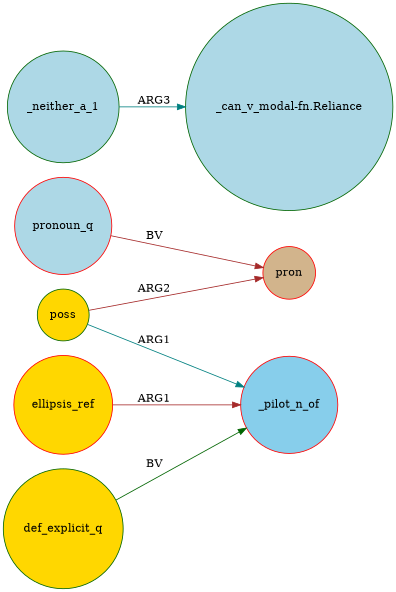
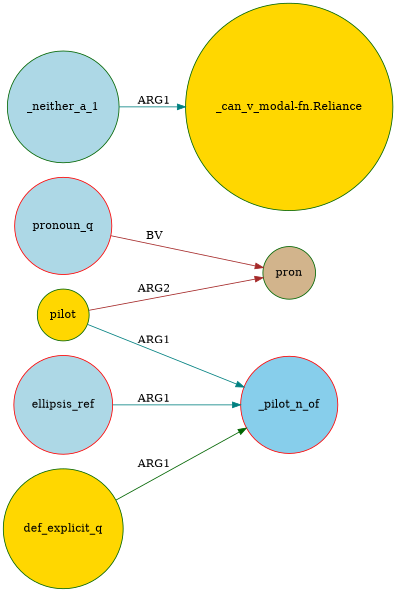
  digraph {
    rankdir=LR
    node [color=darkgreen fillcolor=gold shape=circle style=filled]
    edge [color=brown]
    _pilot_n_of [color=red fillcolor=skyblue]
-   poss
-   pron [color=red fillcolor=tan]
+   poss [label=pilot]
+   pron [fillcolor=tan]
    _neither_a_1 [fillcolor=lightblue]
-   "_can_v_modal-fn.Reliance" [fillcolor=lightblue]
-   ellipsis_ref [color=red]
+   "_can_v_modal-fn.Reliance"
+   ellipsis_ref [color=red fillcolor=lightblue]
    def_explicit_q
    pronoun_q [color=red fillcolor=lightblue]
    poss -> _pilot_n_of [color=teal label=ARG1]
    poss -> pron [label=ARG2]
-   _neither_a_1 -> "_can_v_modal-fn.Reliance" [color=teal label=ARG3]
-   ellipsis_ref -> _pilot_n_of [label=ARG1]
-   def_explicit_q -> _pilot_n_of [color=darkgreen label=BV]
+   _neither_a_1 -> "_can_v_modal-fn.Reliance" [color=teal label=ARG1]
+   ellipsis_ref -> _pilot_n_of [color=teal label=ARG1]
+   def_explicit_q -> _pilot_n_of [color=darkgreen label=ARG1]
    pronoun_q -> pron [label=BV]
  }
